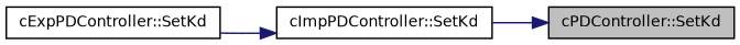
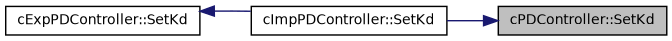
  digraph {
    rankdir=RL
    node [color=black fillcolor=white fontname=Helvetica fontsize=10 shape=record style=filled]
    edge [color=midnightblue dir=back fontname=Helvetica fontsize=10 labelfontname=Helvetica labelfontsize=10 style=solid]
    n1 [fillcolor=grey75 fontcolor=black height=0.2 label="cPDController::SetKd" width=0.4]
    n2 [height=0.2 label="cImpPDController::SetKd" width=0.4]
    n3 [height=0.2 label="cExpPDController::SetKd" width=0.4]
    n1 -> n2
-   n2 -> n3
+   n3 -> n2
  }
